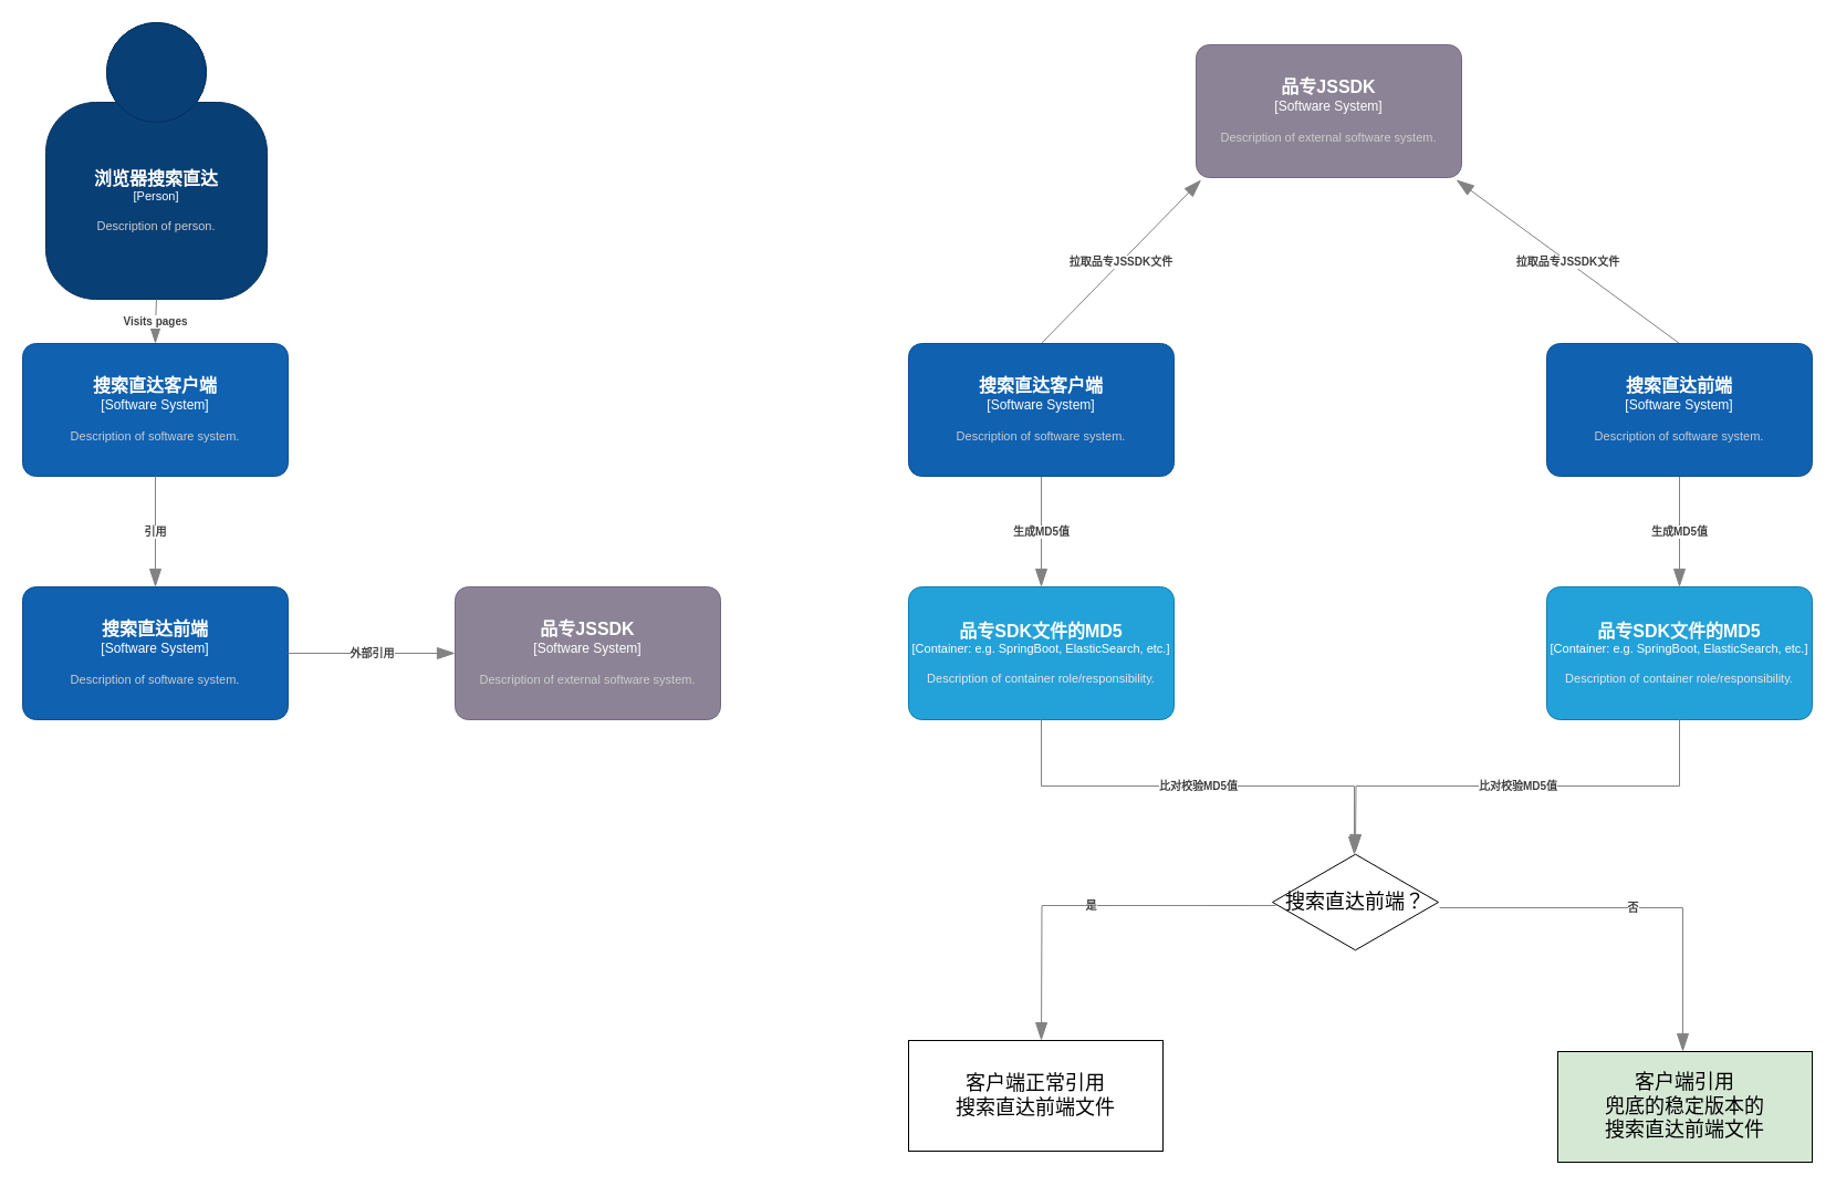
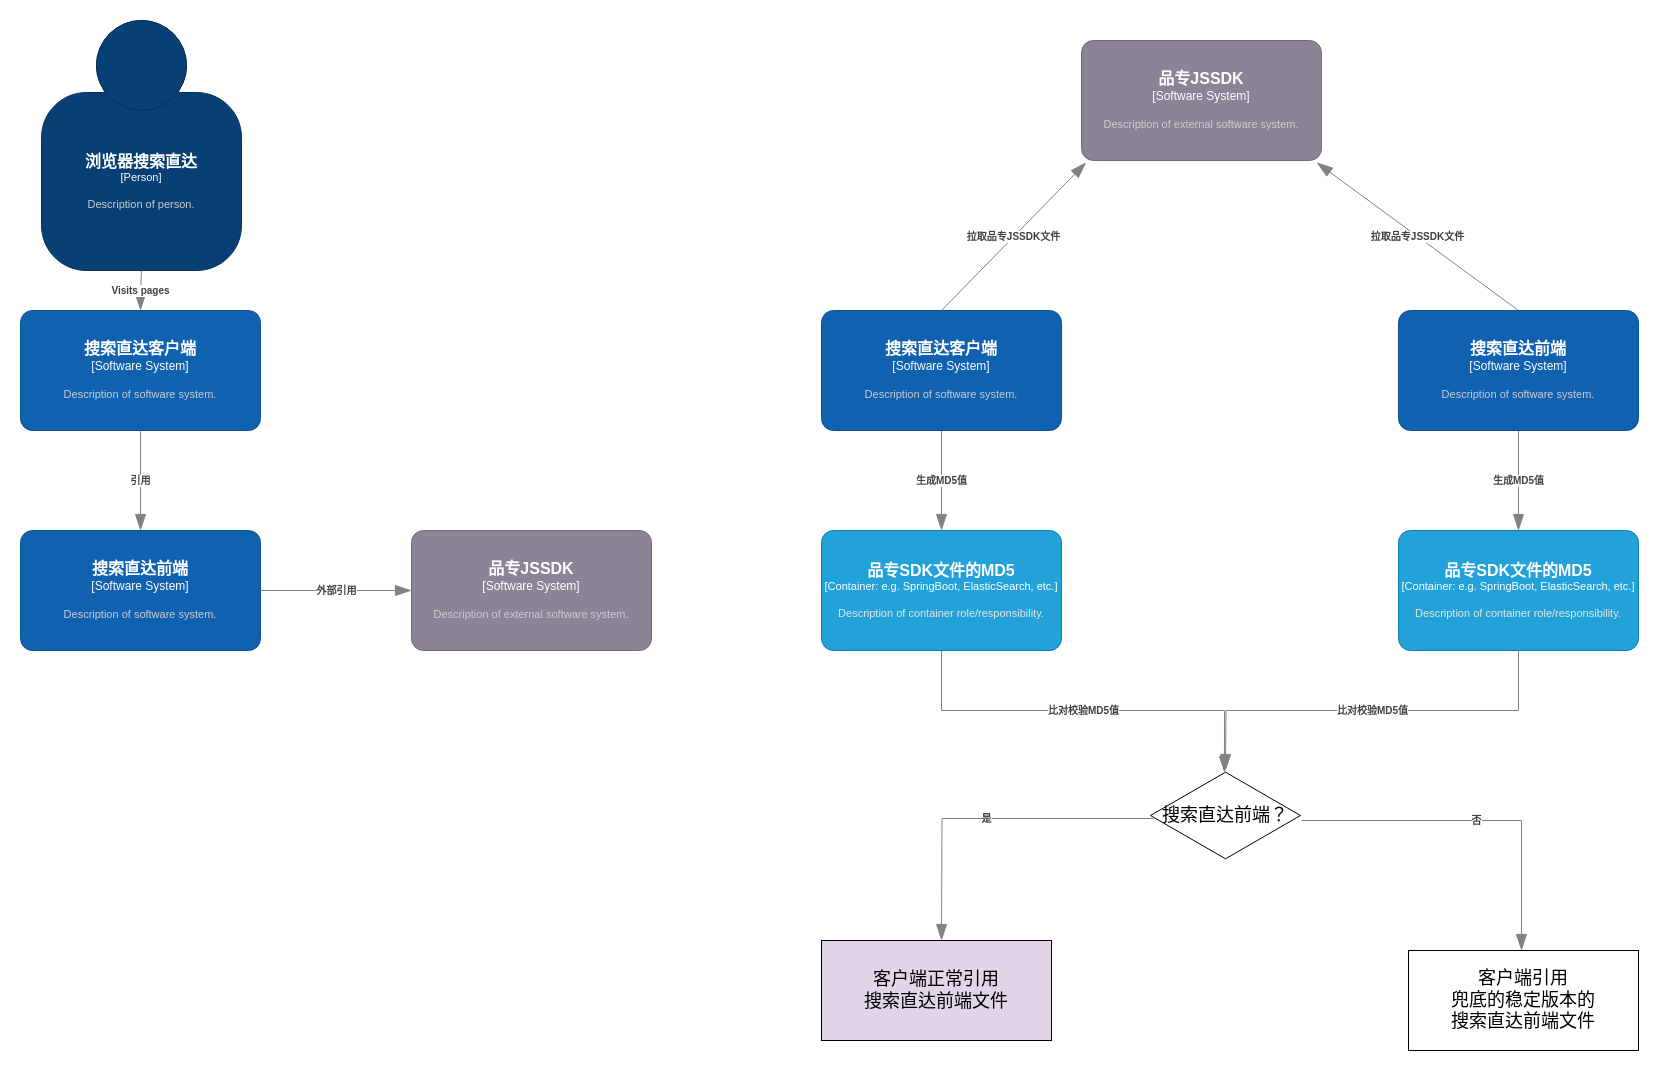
  <mxCell id="0" />
  <mxCell id="1" parent="0" />
  <mxCell id="2" value="&lt;div style=&quot;text-align: left&quot;&gt;&lt;div style=&quot;text-align: center&quot;&gt;&lt;b&gt;拉取品专JSSDK文件&lt;/b&gt;&lt;/div&gt;" style="endArrow=blockThin;html=1;fontSize=10;fontColor=#404040;strokeWidth=1;endFill=1;strokeColor=#828282;elbow=vertical;metaEdit=1;endSize=14;startSize=14;jumpStyle=arc;jumpSize=16;rounded=0;entryX=0.019;entryY=1.017;entryDx=0;entryDy=0;entryPerimeter=0;exitX=0.5;exitY=0;exitDx=0;exitDy=0;exitPerimeter=0;" edge="1" parent="1" source="22" target="21"><mxGeometry width="240" relative="1" as="geometry"><mxPoint x="961" y="260" as="sourcePoint" /><mxPoint x="741" y="250" as="targetPoint" /></mxGeometry></mxCell>
  <mxCell id="3" value="&lt;div style=&quot;text-align: left&quot;&gt;&lt;div style=&quot;text-align: center&quot;&gt;&lt;b&gt;拉取品专JSSDK文件&lt;/b&gt;&lt;/div&gt;" style="endArrow=blockThin;html=1;fontSize=10;fontColor=#404040;strokeWidth=1;endFill=1;strokeColor=#828282;elbow=vertical;metaEdit=1;endSize=14;startSize=14;jumpStyle=arc;jumpSize=16;rounded=0;entryX=0.98;entryY=1.017;entryDx=0;entryDy=0;entryPerimeter=0;exitX=0.5;exitY=0;exitDx=0;exitDy=0;exitPerimeter=0;" edge="1" parent="1" source="23" target="21"><mxGeometry width="240" relative="1" as="geometry"><mxPoint x="1471" y="250" as="sourcePoint" /><mxPoint x="1518" y="370" as="targetPoint" /></mxGeometry></mxCell>
  <mxCell id="4" value="&lt;font style=&quot;font-size: 16px&quot;&gt;&lt;b&gt;品专SDK文件的MD5&lt;/b&gt;&lt;/font&gt;&lt;div&gt;[Container: e.g. SpringBoot, ElasticSearch, etc.]&lt;/div&gt;&lt;br&gt;&lt;div&gt;&lt;font style=&quot;font-size: 11px&quot;&gt;&lt;font color=&quot;#E6E6E6&quot;&gt;Description of container role/responsibility.&lt;/font&gt;&lt;/div&gt;" style="rounded=1;whiteSpace=wrap;html=1;fontSize=11;labelBackgroundColor=none;fillColor=#23A2D9;fontColor=#ffffff;align=center;arcSize=10;strokeColor=#0E7DAD;metaEdit=1;resizable=0;points=[[0.25,0,0],[0.5,0,0],[0.75,0,0],[1,0.25,0],[1,0.5,0],[1,0.75,0],[0.75,1,0],[0.5,1,0],[0.25,1,0],[0,0.75,0],[0,0.5,0],[0,0.25,0]];" vertex="1" parent="1"><mxGeometry x="821" y="530" width="240" height="120" as="geometry" /></mxCell>
  <mxCell id="5" value="&lt;div style=&quot;text-align: left&quot;&gt;&lt;div style=&quot;text-align: center&quot;&gt;&lt;b&gt;生成MD5值&lt;/b&gt;&lt;/div&gt;" style="endArrow=blockThin;html=1;fontSize=10;fontColor=#404040;strokeWidth=1;endFill=1;strokeColor=#828282;elbow=vertical;metaEdit=1;endSize=14;startSize=14;jumpStyle=arc;jumpSize=16;rounded=0;edgeStyle=orthogonalEdgeStyle;exitX=0.5;exitY=1;exitDx=0;exitDy=0;exitPerimeter=0;entryX=0.5;entryY=0;entryDx=0;entryDy=0;entryPerimeter=0;" edge="1" parent="1" source="22" target="4"><mxGeometry width="240" relative="1" as="geometry"><mxPoint x="941" y="360" as="sourcePoint" /><mxPoint x="1341" y="530" as="targetPoint" /></mxGeometry></mxCell>
  <mxCell id="6" value="&lt;font style=&quot;font-size: 16px&quot;&gt;&lt;b&gt;品专SDK文件的MD5&lt;/b&gt;&lt;/font&gt;&lt;div&gt;[Container: e.g. SpringBoot, ElasticSearch, etc.]&lt;/div&gt;&lt;br&gt;&lt;div&gt;&lt;font style=&quot;font-size: 11px&quot;&gt;&lt;font color=&quot;#E6E6E6&quot;&gt;Description of container role/responsibility.&lt;/font&gt;&lt;/div&gt;" style="rounded=1;whiteSpace=wrap;html=1;fontSize=11;labelBackgroundColor=none;fillColor=#23A2D9;fontColor=#ffffff;align=center;arcSize=10;strokeColor=#0E7DAD;metaEdit=1;resizable=0;points=[[0.25,0,0],[0.5,0,0],[0.75,0,0],[1,0.25,0],[1,0.5,0],[1,0.75,0],[0.75,1,0],[0.5,1,0],[0.25,1,0],[0,0.75,0],[0,0.5,0],[0,0.25,0]];" vertex="1" parent="1"><mxGeometry x="1398" y="530" width="240" height="120" as="geometry" /></mxCell>
  <mxCell id="7" value="&lt;div style=&quot;text-align: left&quot;&gt;&lt;div style=&quot;text-align: center&quot;&gt;&lt;b&gt;生成MD5值&lt;/b&gt;&lt;/div&gt;" style="endArrow=blockThin;html=1;fontSize=10;fontColor=#404040;strokeWidth=1;endFill=1;strokeColor=#828282;elbow=vertical;metaEdit=1;endSize=14;startSize=14;jumpStyle=arc;jumpSize=16;rounded=0;edgeStyle=orthogonalEdgeStyle;exitX=0.5;exitY=1;exitDx=0;exitDy=0;exitPerimeter=0;entryX=0.5;entryY=0;entryDx=0;entryDy=0;entryPerimeter=0;" edge="1" parent="1" target="6" source="23"><mxGeometry width="240" relative="1" as="geometry"><mxPoint x="1518" y="360" as="sourcePoint" /><mxPoint x="1918" y="530" as="targetPoint" /></mxGeometry></mxCell>
  <mxCell id="8" value="&lt;font style=&quot;font-size: 18px;&quot;&gt;搜索直达前端？&lt;/font&gt;" style="html=1;whiteSpace=wrap;aspect=fixed;shape=isoRectangle;" vertex="1" parent="1"><mxGeometry x="1150" y="770" width="150" height="90" as="geometry" /></mxCell>
  <mxCell id="9" value="&lt;div style=&quot;text-align: left&quot;&gt;&lt;div style=&quot;text-align: center&quot;&gt;&lt;b&gt;比对校验MD5值&lt;/b&gt;&lt;/div&gt;" style="endArrow=blockThin;html=1;fontSize=10;fontColor=#404040;strokeWidth=1;endFill=1;strokeColor=#828282;elbow=vertical;metaEdit=1;endSize=14;startSize=14;jumpStyle=arc;jumpSize=16;rounded=0;edgeStyle=orthogonalEdgeStyle;exitX=0.5;exitY=1;exitDx=0;exitDy=0;exitPerimeter=0;entryX=0.493;entryY=0.022;entryDx=0;entryDy=0;entryPerimeter=0;" edge="1" parent="1" source="4" target="8"><mxGeometry width="240" relative="1" as="geometry"><mxPoint x="941" y="840" as="sourcePoint" /><mxPoint x="1181" y="840" as="targetPoint" /></mxGeometry></mxCell>
  <mxCell id="10" value="&lt;div style=&quot;text-align: left&quot;&gt;&lt;div style=&quot;text-align: center&quot;&gt;&lt;b&gt;比对校验MD5值&lt;/b&gt;&lt;/div&gt;" style="endArrow=blockThin;html=1;fontSize=10;fontColor=#404040;strokeWidth=1;endFill=1;strokeColor=#828282;elbow=vertical;metaEdit=1;endSize=14;startSize=14;jumpStyle=arc;jumpSize=16;rounded=0;edgeStyle=orthogonalEdgeStyle;exitX=0.5;exitY=1;exitDx=0;exitDy=0;exitPerimeter=0;" edge="1" parent="1" source="6"><mxGeometry width="240" relative="1" as="geometry"><mxPoint x="951" y="660" as="sourcePoint" /><mxPoint x="1225" y="770" as="targetPoint" /></mxGeometry></mxCell>
  <mxCell id="11" value="&lt;div style=&quot;text-align: left&quot;&gt;&lt;div style=&quot;text-align: center&quot;&gt;&lt;b&gt;是&lt;/b&gt;&lt;/div&gt;" style="endArrow=blockThin;html=1;fontSize=10;fontColor=#404040;strokeWidth=1;endFill=1;strokeColor=#828282;elbow=vertical;metaEdit=1;endSize=14;startSize=14;jumpStyle=arc;jumpSize=16;rounded=0;edgeStyle=orthogonalEdgeStyle;exitX=0.02;exitY=0.533;exitDx=0;exitDy=0;exitPerimeter=0;" edge="1" parent="1" source="8"><mxGeometry width="240" relative="1" as="geometry"><mxPoint x="1041" y="930" as="sourcePoint" /><mxPoint x="941" y="940" as="targetPoint" /></mxGeometry></mxCell>
  <mxCell id="12" value="&lt;div style=&quot;text-align: left&quot;&gt;&lt;div style=&quot;text-align: center&quot;&gt;&lt;b&gt;否&lt;/b&gt;&lt;/div&gt;" style="endArrow=blockThin;html=1;fontSize=10;fontColor=#404040;strokeWidth=1;endFill=1;strokeColor=#828282;elbow=vertical;metaEdit=1;endSize=14;startSize=14;jumpStyle=arc;jumpSize=16;rounded=0;edgeStyle=orthogonalEdgeStyle;" edge="1" parent="1"><mxGeometry width="240" relative="1" as="geometry"><mxPoint x="1301" y="820" as="sourcePoint" /><mxPoint x="1521" y="950" as="targetPoint" /><Array as="points"><mxPoint x="1521" y="820" /></Array></mxGeometry></mxCell>
- <mxCell id="13" value="&lt;font style=&quot;font-size: 18px;&quot;&gt;客户端正常引用&lt;br&gt;搜索直达前端文件&lt;/font&gt;" style="rounded=0;whiteSpace=wrap;html=1;" vertex="1" parent="1"><mxGeometry x="821" y="940" width="230" height="100" as="geometry" /></mxCell>
+ <mxCell id="13" value="&lt;font style=&quot;font-size: 18px;&quot;&gt;客户端正常引用&lt;br&gt;搜索直达前端文件&lt;/font&gt;" style="rounded=0;whiteSpace=wrap;html=1;fillColor=#e1d5e7;" vertex="1" parent="1"><mxGeometry x="821" y="940" width="230" height="100" as="geometry" /></mxCell>
  <mxCell id="14" value="&lt;font style=&quot;font-size: 16px&quot;&gt;&lt;b&gt;浏览器搜索直达&lt;/b&gt;&lt;/font&gt;&lt;div&gt;[Person]&lt;/div&gt;&lt;br&gt;&lt;div&gt;&lt;font style=&quot;font-size: 11px&quot;&gt;&lt;font color=&quot;#cccccc&quot;&gt;Description of person.&lt;/font&gt;&lt;/div&gt;" style="html=1;fontSize=11;dashed=0;whiteSpace=wrap;fillColor=#083F75;strokeColor=#06315C;fontColor=#ffffff;shape=mxgraph.c4.person2;align=center;metaEdit=1;points=[[0.5,0,0],[1,0.5,0],[1,0.75,0],[0.75,1,0],[0.5,1,0],[0.25,1,0],[0,0.75,0],[0,0.5,0]];resizable=0;" vertex="1" parent="1"><mxGeometry x="41" y="20" width="200" height="250" as="geometry" /></mxCell>
  <mxCell id="15" value="&lt;font style=&quot;font-size: 16px&quot;&gt;&lt;b&gt;搜索直达客户端&lt;/b&gt;&lt;/font&gt;&lt;div&gt;[Software System]&lt;/div&gt;&lt;br&gt;&lt;div&gt;&lt;font style=&quot;font-size: 11px&quot;&gt;&lt;font color=&quot;#cccccc&quot;&gt;Description of software system.&lt;/font&gt;&lt;/div&gt;" style="rounded=1;whiteSpace=wrap;html=1;labelBackgroundColor=none;fillColor=#1061B0;fontColor=#ffffff;align=center;arcSize=10;strokeColor=#0D5091;metaEdit=1;resizable=0;points=[[0.25,0,0],[0.5,0,0],[0.75,0,0],[1,0.25,0],[1,0.5,0],[1,0.75,0],[0.75,1,0],[0.5,1,0],[0.25,1,0],[0,0.75,0],[0,0.5,0],[0,0.25,0]];" vertex="1" parent="1"><mxGeometry x="20" y="310" width="240" height="120" as="geometry" /></mxCell>
  <mxCell id="16" value="&lt;font style=&quot;font-size: 16px&quot;&gt;&lt;b&gt;搜索直达前端&lt;/b&gt;&lt;/font&gt;&lt;div&gt;[Software System]&lt;/div&gt;&lt;br&gt;&lt;div&gt;&lt;font style=&quot;font-size: 11px&quot;&gt;&lt;font color=&quot;#cccccc&quot;&gt;Description of software system.&lt;/font&gt;&lt;/div&gt;" style="rounded=1;whiteSpace=wrap;html=1;labelBackgroundColor=none;fillColor=#1061B0;fontColor=#ffffff;align=center;arcSize=10;strokeColor=#0D5091;metaEdit=1;resizable=0;points=[[0.25,0,0],[0.5,0,0],[0.75,0,0],[1,0.25,0],[1,0.5,0],[1,0.75,0],[0.75,1,0],[0.5,1,0],[0.25,1,0],[0,0.75,0],[0,0.5,0],[0,0.25,0]];" vertex="1" parent="1"><mxGeometry x="20" y="530" width="240" height="120" as="geometry" /></mxCell>
  <mxCell id="17" value="&lt;font style=&quot;font-size: 16px&quot;&gt;&lt;b&gt;品专JSSDK&lt;/b&gt;&lt;/font&gt;&lt;div&gt;[Software System]&lt;/div&gt;&lt;br&gt;&lt;div&gt;&lt;font style=&quot;font-size: 11px&quot;&gt;&lt;font color=&quot;#cccccc&quot;&gt;Description of external software system.&lt;/font&gt;&lt;/div&gt;" style="rounded=1;whiteSpace=wrap;html=1;labelBackgroundColor=none;fillColor=#8C8496;fontColor=#ffffff;align=center;arcSize=10;strokeColor=#736782;metaEdit=1;resizable=0;points=[[0.25,0,0],[0.5,0,0],[0.75,0,0],[1,0.25,0],[1,0.5,0],[1,0.75,0],[0.75,1,0],[0.5,1,0],[0.25,1,0],[0,0.75,0],[0,0.5,0],[0,0.25,0]];" vertex="1" parent="1"><mxGeometry x="411" y="530" width="240" height="120" as="geometry" /></mxCell>
  <mxCell id="18" value="&lt;div style=&quot;text-align: left&quot;&gt;&lt;div style=&quot;text-align: center&quot;&gt;&lt;b&gt;Visits pages&lt;/b&gt;&lt;/div&gt;" style="endArrow=blockThin;html=1;fontSize=10;fontColor=#404040;strokeWidth=1;endFill=1;strokeColor=#828282;elbow=vertical;metaEdit=1;endSize=14;startSize=14;jumpStyle=arc;jumpSize=16;rounded=0;edgeStyle=orthogonalEdgeStyle;exitX=0.5;exitY=1;exitDx=0;exitDy=0;exitPerimeter=0;entryX=0.5;entryY=0;entryDx=0;entryDy=0;entryPerimeter=0;" edge="1" parent="1" source="14" target="15"><mxGeometry width="240" relative="1" as="geometry"><mxPoint x="411" y="630" as="sourcePoint" /><mxPoint x="651" y="630" as="targetPoint" /></mxGeometry></mxCell>
  <mxCell id="19" value="&lt;div style=&quot;text-align: left&quot;&gt;&lt;div style=&quot;text-align: center&quot;&gt;&lt;b&gt;引用&lt;/b&gt;&lt;/div&gt;" style="endArrow=blockThin;html=1;fontSize=10;fontColor=#404040;strokeWidth=1;endFill=1;strokeColor=#828282;elbow=vertical;metaEdit=1;endSize=14;startSize=14;jumpStyle=arc;jumpSize=16;rounded=0;edgeStyle=orthogonalEdgeStyle;exitX=0.5;exitY=1;exitDx=0;exitDy=0;exitPerimeter=0;entryX=0.5;entryY=0;entryDx=0;entryDy=0;entryPerimeter=0;" edge="1" parent="1" source="15" target="16"><mxGeometry width="240" relative="1" as="geometry"><mxPoint x="321" y="470" as="sourcePoint" /><mxPoint x="561" y="470" as="targetPoint" /></mxGeometry></mxCell>
  <mxCell id="20" value="&lt;div style=&quot;text-align: left&quot;&gt;&lt;div style=&quot;text-align: center&quot;&gt;&lt;b&gt;外部引用&lt;/b&gt;&lt;/div&gt;" style="endArrow=blockThin;html=1;fontSize=10;fontColor=#404040;strokeWidth=1;endFill=1;strokeColor=#828282;elbow=vertical;metaEdit=1;endSize=14;startSize=14;jumpStyle=arc;jumpSize=16;rounded=0;edgeStyle=orthogonalEdgeStyle;exitX=1;exitY=0.5;exitDx=0;exitDy=0;exitPerimeter=0;entryX=0;entryY=0.5;entryDx=0;entryDy=0;entryPerimeter=0;" edge="1" parent="1" source="16" target="17"><mxGeometry width="240" relative="1" as="geometry"><mxPoint x="291" y="800" as="sourcePoint" /><mxPoint x="531" y="800" as="targetPoint" /></mxGeometry></mxCell>
  <mxCell id="21" value="&lt;font style=&quot;font-size: 16px&quot;&gt;&lt;b&gt;品专JSSDK&lt;/b&gt;&lt;/font&gt;&lt;div&gt;[Software System]&lt;/div&gt;&lt;br&gt;&lt;div&gt;&lt;font style=&quot;font-size: 11px&quot;&gt;&lt;font color=&quot;#cccccc&quot;&gt;Description of external software system.&lt;/font&gt;&lt;/div&gt;" style="rounded=1;whiteSpace=wrap;html=1;labelBackgroundColor=none;fillColor=#8C8496;fontColor=#ffffff;align=center;arcSize=10;strokeColor=#736782;metaEdit=1;resizable=0;points=[[0.25,0,0],[0.5,0,0],[0.75,0,0],[1,0.25,0],[1,0.5,0],[1,0.75,0],[0.75,1,0],[0.5,1,0],[0.25,1,0],[0,0.75,0],[0,0.5,0],[0,0.25,0]];" vertex="1" parent="1"><mxGeometry x="1081" y="40" width="240" height="120" as="geometry" /></mxCell>
  <mxCell id="22" value="&lt;font style=&quot;font-size: 16px&quot;&gt;&lt;b&gt;搜索直达客户端&lt;/b&gt;&lt;/font&gt;&lt;div&gt;[Software System]&lt;/div&gt;&lt;br&gt;&lt;div&gt;&lt;font style=&quot;font-size: 11px&quot;&gt;&lt;font color=&quot;#cccccc&quot;&gt;Description of software system.&lt;/font&gt;&lt;/div&gt;" style="rounded=1;whiteSpace=wrap;html=1;labelBackgroundColor=none;fillColor=#1061B0;fontColor=#ffffff;align=center;arcSize=10;strokeColor=#0D5091;metaEdit=1;resizable=0;points=[[0.25,0,0],[0.5,0,0],[0.75,0,0],[1,0.25,0],[1,0.5,0],[1,0.75,0],[0.75,1,0],[0.5,1,0],[0.25,1,0],[0,0.75,0],[0,0.5,0],[0,0.25,0]];" vertex="1" parent="1"><mxGeometry x="821" y="310" width="240" height="120" as="geometry" /></mxCell>
  <mxCell id="23" value="&lt;font style=&quot;font-size: 16px&quot;&gt;&lt;b&gt;搜索直达前端&lt;/b&gt;&lt;/font&gt;&lt;div&gt;[Software System]&lt;/div&gt;&lt;br&gt;&lt;div&gt;&lt;font style=&quot;font-size: 11px&quot;&gt;&lt;font color=&quot;#cccccc&quot;&gt;Description of software system.&lt;/font&gt;&lt;/div&gt;" style="rounded=1;whiteSpace=wrap;html=1;labelBackgroundColor=none;fillColor=#1061B0;fontColor=#ffffff;align=center;arcSize=10;strokeColor=#0D5091;metaEdit=1;resizable=0;points=[[0.25,0,0],[0.5,0,0],[0.75,0,0],[1,0.25,0],[1,0.5,0],[1,0.75,0],[0.75,1,0],[0.5,1,0],[0.25,1,0],[0,0.75,0],[0,0.5,0],[0,0.25,0]];" vertex="1" parent="1"><mxGeometry x="1398" y="310" width="240" height="120" as="geometry" /></mxCell>
- <mxCell id="24" value="&lt;font style=&quot;font-size: 18px;&quot;&gt;客户端引用&lt;br style=&quot;border-color: var(--border-color);&quot;&gt;兜底的稳定版本的&lt;br style=&quot;border-color: var(--border-color);&quot;&gt;搜索直达前端文件&lt;/font&gt;" style="rounded=0;whiteSpace=wrap;html=1;fillColor=#d5e8d4;" vertex="1" parent="1"><mxGeometry x="1408" y="950" width="230" height="100" as="geometry" /></mxCell>
+ <mxCell id="24" value="&lt;font style=&quot;font-size: 18px;&quot;&gt;客户端引用&lt;br style=&quot;border-color: var(--border-color);&quot;&gt;兜底的稳定版本的&lt;br style=&quot;border-color: var(--border-color);&quot;&gt;搜索直达前端文件&lt;/font&gt;" style="rounded=0;whiteSpace=wrap;html=1;" vertex="1" parent="1"><mxGeometry x="1408" y="950" width="230" height="100" as="geometry" /></mxCell>
